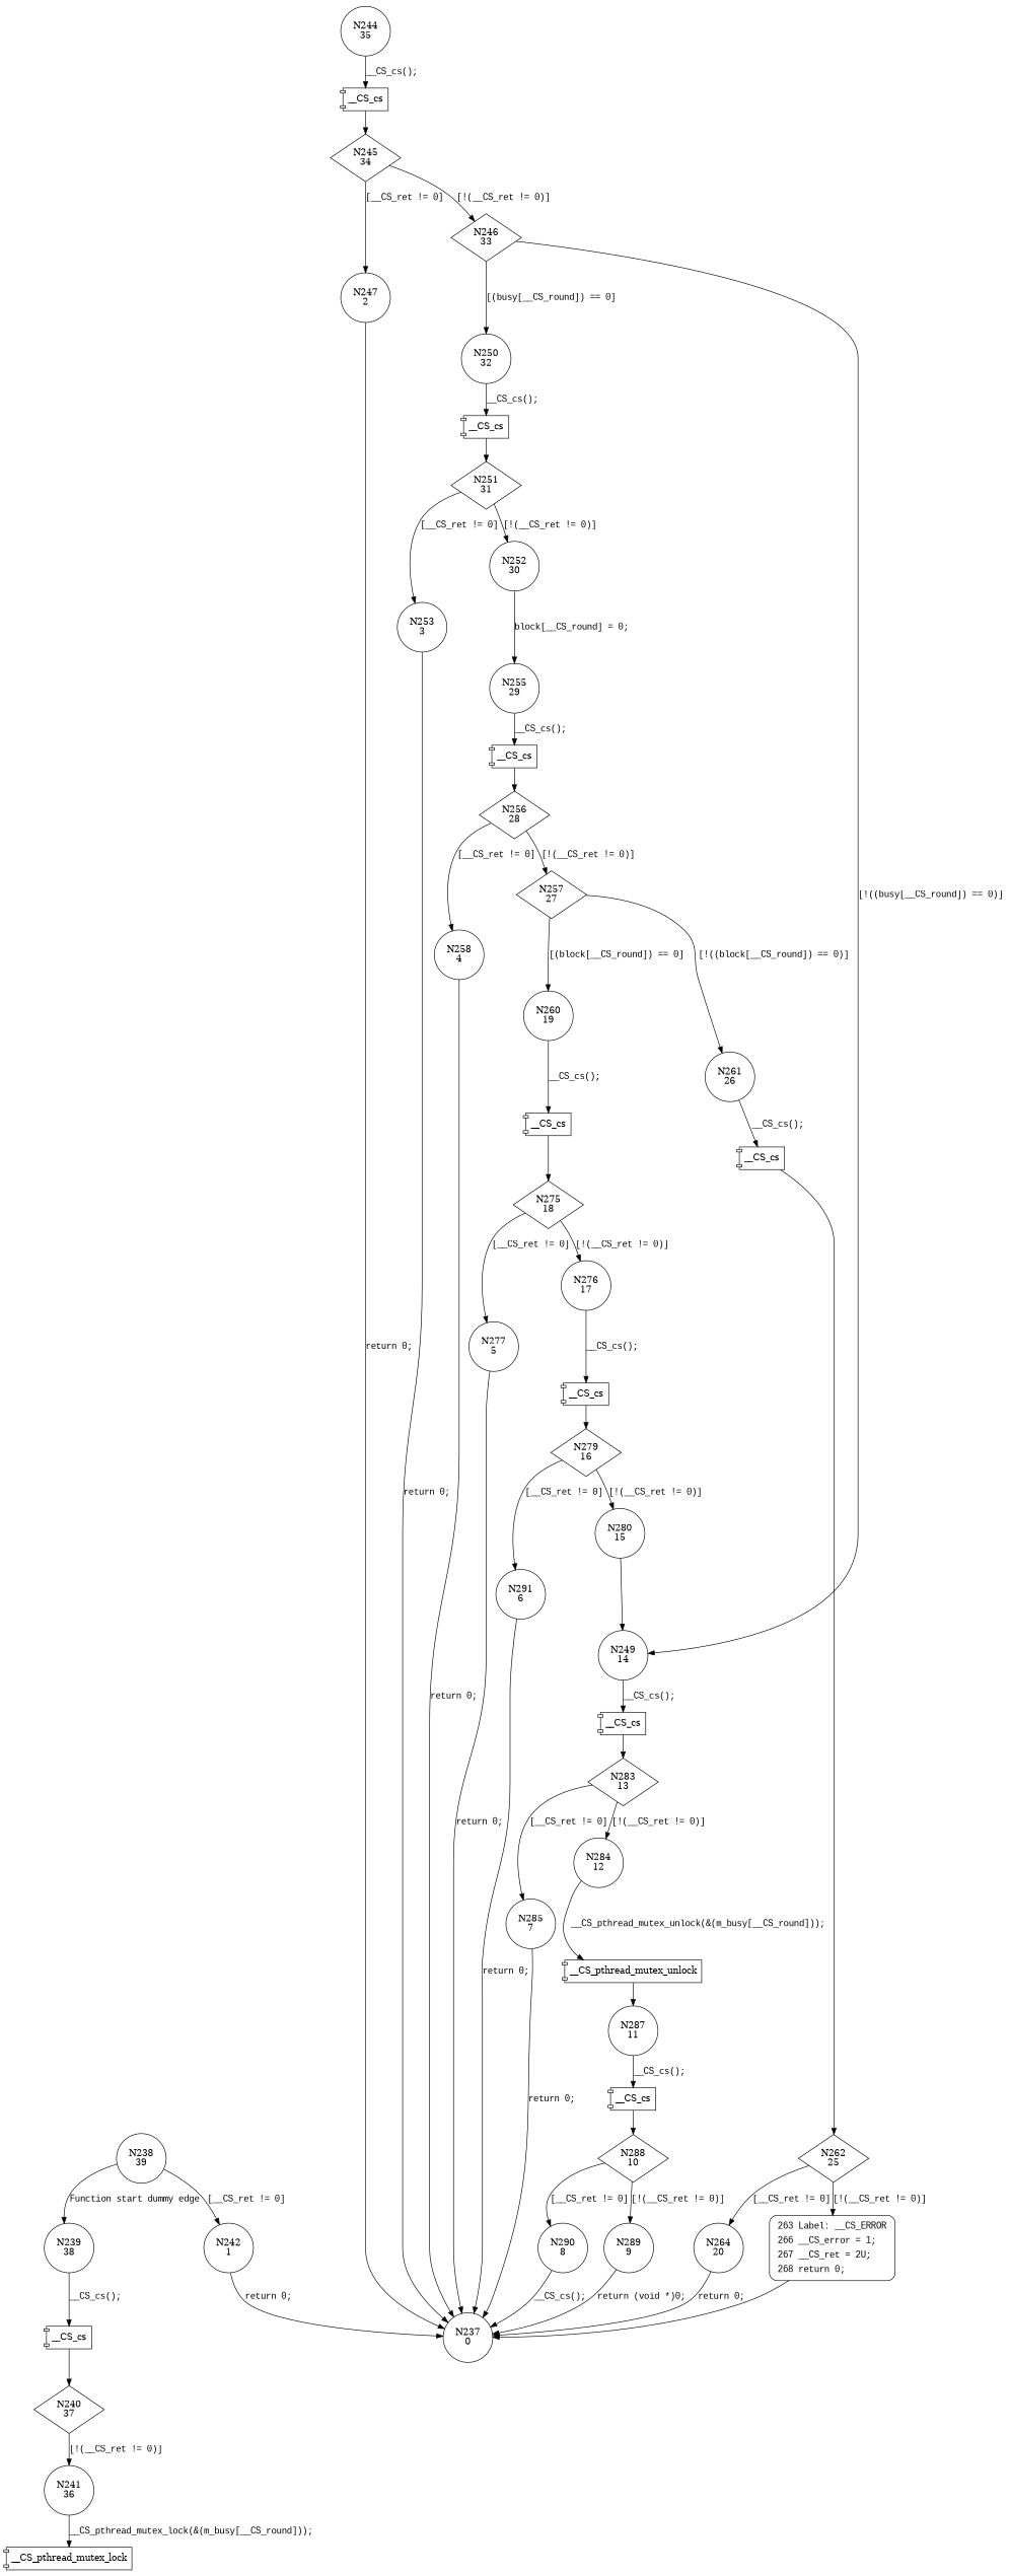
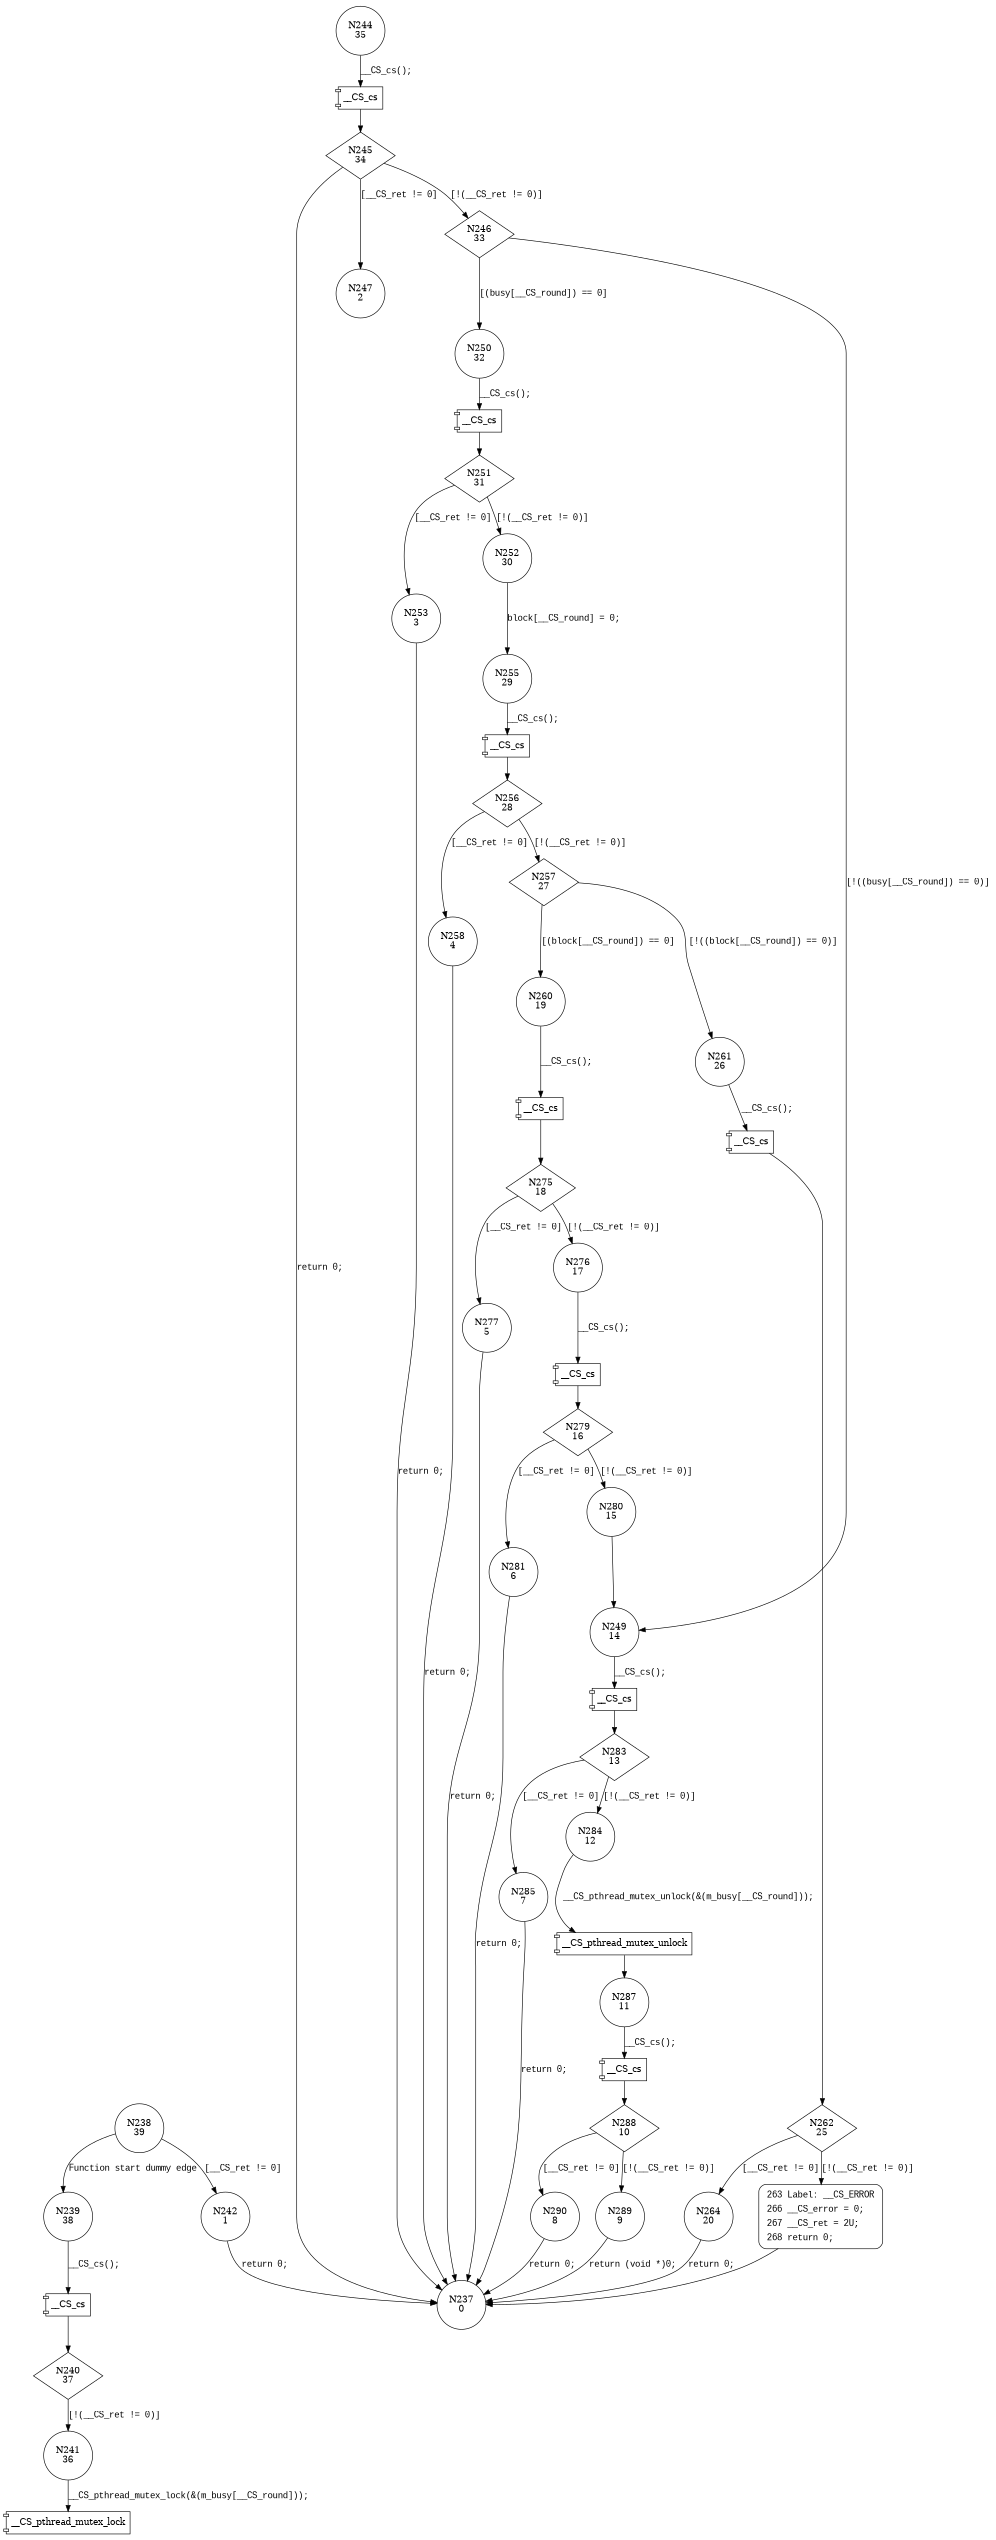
  digraph {
    node [shape=circle]
    edge [fontname="Courier New"]
    n1 [label="N238\n39"]
    n2 [label="N239\n38"]
    n3 [label="N242\n1"]
    n4 [label=__CS_cs shape=component]
    n5 [label="N240\n37" shape=diamond]
    n6 [label="N241\n36"]
    n7 [label="N237\n0"]
    n8 [label=__CS_pthread_mutex_lock shape=component]
    n9 [label="N244\n35"]
    n10 [label=__CS_cs shape=component]
    n11 [label="N245\n34" shape=diamond]
    n12 [label="N247\n2"]
    n13 [label="N246\n33" shape=diamond]
    n14 [label="N250\n32"]
    n15 [label="N249\n14"]
    n16 [label=__CS_cs shape=component]
    n17 [label=__CS_cs shape=component]
    n18 [label="N251\n31" shape=diamond]
    n19 [label="N283\n13" shape=diamond]
    n20 [label="N285\n7"]
    n21 [label="N284\n12"]
    n22 [label=__CS_pthread_mutex_unlock shape=component]
    n23 [label="N287\n11"]
    n24 [label=__CS_cs shape=component]
    n25 [label="N288\n10" shape=diamond]
    n26 [label="N290\n8"]
    n27 [label="N289\n9"]
    n28 [label="N253\n3"]
    n29 [label="N252\n30"]
    n30 [label="N255\n29"]
    n31 [label=__CS_cs shape=component]
    n32 [label="N256\n28" shape=diamond]
    n33 [label="N258\n4"]
    n34 [label="N257\n27" shape=diamond]
    n35 [label="N260\n19"]
    n36 [label="N261\n26"]
    n37 [label=__CS_cs shape=component]
    n38 [label=__CS_cs shape=component]
    n39 [label="N275\n18" shape=diamond]
    n40 [label="N262\n25" shape=diamond]
    n41 [label="N264\n20"]
-   n42 [fillcolor=white fontname="Courier New" label=<<table border="0" cellborder="0" cellpadding="3" bgcolor="white"><tr><td align="right">263</td><td align="left">Label: __CS_ERROR</td></tr><tr><td align="right">266</td><td align="left">__CS_error = 1;</td></tr><tr><td align="right">267</td><td align="left">__CS_ret = 2U;</td></tr><tr><td align="right">268</td><td align="left">return 0;</td></tr></table>> penwidth=1 shape=Mrecord style="filled,bold"]
+   n42 [fillcolor=white fontname="Courier New" label=<<table border="0" cellborder="0" cellpadding="3" bgcolor="white"><tr><td align="right">263</td><td align="left">Label: __CS_ERROR</td></tr><tr><td align="right">266</td><td align="left">__CS_error = 0;</td></tr><tr><td align="right">267</td><td align="left">__CS_ret = 2U;</td></tr><tr><td align="right">268</td><td align="left">return 0;</td></tr></table>> penwidth=1 shape=Mrecord style="filled,bold"]
    n43 [label="N277\n5"]
    n44 [label="N276\n17"]
    n45 [label=__CS_cs shape=component]
    n46 [label="N279\n16" shape=diamond]
-   n47 [label="N291\n6"]
+   n47 [label="N281\n6"]
    n48 [label="N280\n15"]
    n1 -> n2 [label="Function start dummy edge"]
    n1 -> n3 [label="[__CS_ret != 0]"]
    n2 -> n4 [label="__CS_cs();"]
    n3 -> n7 [label="return 0;"]
    n4 -> n5
    n5 -> n6 [label="[!(__CS_ret != 0)]"]
    n6 -> n8 [label="__CS_pthread_mutex_lock(&(m_busy[__CS_round]));"]
    n9 -> n10 [label="__CS_cs();"]
    n10 -> n11
    n11 -> n12 [label="[__CS_ret != 0]"]
    n11 -> n13 [label="[!(__CS_ret != 0)]"]
-   n12 -> n7 [label="return 0;"]
+   n11 -> n7 [label="return 0;"]
    n13 -> n14 [label="[(busy[__CS_round]) == 0]"]
    n13 -> n15 [label="[!((busy[__CS_round]) == 0)]"]
    n14 -> n16 [label="__CS_cs();"]
    n15 -> n17 [label="__CS_cs();"]
    n16 -> n18
    n17 -> n19
    n18 -> n28 [label="[__CS_ret != 0]"]
    n18 -> n29 [label="[!(__CS_ret != 0)]"]
    n19 -> n20 [label="[__CS_ret != 0]"]
    n19 -> n21 [label="[!(__CS_ret != 0)]"]
    n20 -> n7 [label="return 0;"]
    n21 -> n22 [label="__CS_pthread_mutex_unlock(&(m_busy[__CS_round]));"]
    n22 -> n23
    n23 -> n24 [label="__CS_cs();"]
    n24 -> n25
    n25 -> n26 [label="[__CS_ret != 0]"]
    n25 -> n27 [label="[!(__CS_ret != 0)]"]
-   n26 -> n7 [label="__CS_cs();"]
+   n26 -> n7 [label="return 0;"]
    n27 -> n7 [label="return (void *)0;"]
    n28 -> n7 [label="return 0;"]
    n29 -> n30 [label="block[__CS_round] = 0;"]
    n30 -> n31 [label="__CS_cs();"]
    n31 -> n32
    n32 -> n33 [label="[__CS_ret != 0]"]
    n32 -> n34 [label="[!(__CS_ret != 0)]"]
    n33 -> n7 [label="return 0;"]
    n34 -> n35 [label="[(block[__CS_round]) == 0]"]
    n34 -> n36 [label="[!((block[__CS_round]) == 0)]"]
    n35 -> n37 [label="__CS_cs();"]
    n36 -> n38 [label="__CS_cs();"]
    n37 -> n39
    n38 -> n40
    n39 -> n43 [label="[__CS_ret != 0]"]
    n39 -> n44 [label="[!(__CS_ret != 0)]"]
    n40 -> n41 [label="[__CS_ret != 0]"]
    n40 -> n42 [label="[!(__CS_ret != 0)]"]
    n41 -> n7 [label="return 0;"]
    n42 -> n7 [fontname=""]
    n43 -> n7 [label="return 0;"]
    n44 -> n45 [label="__CS_cs();"]
    n45 -> n46
    n46 -> n47 [label="[__CS_ret != 0]"]
    n46 -> n48 [label="[!(__CS_ret != 0)]"]
    n47 -> n7 [label="return 0;"]
    n48 -> n15
  }
